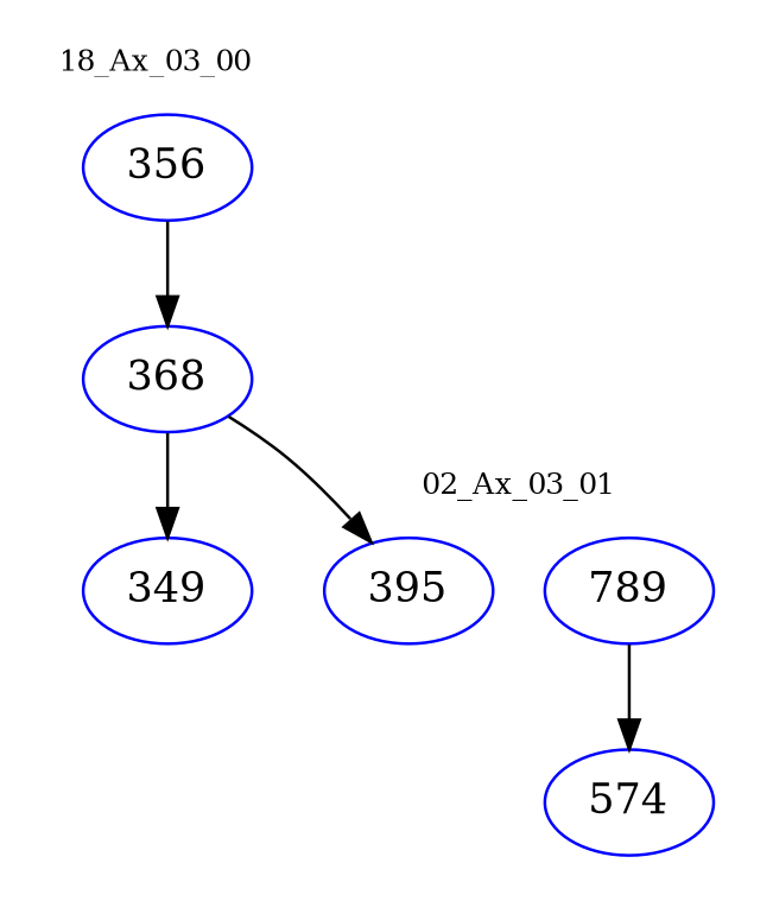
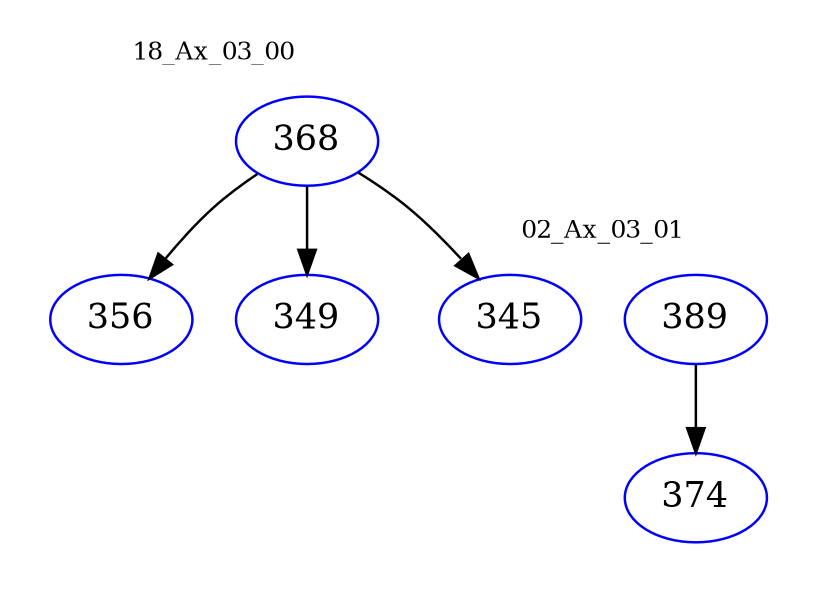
  digraph {
    fontname="DejaVu Serif"
    node [color=blue fontname="DejaVu Serif"]
    edge [color=black fontname="DejaVu Serif"]
    n1 [label=356]
    n2 [label=349]
    n3 [label=368]
-   n4 [label=789]
-   n5 [label=574]
-   n6 [label=395]
+   n4 [label=389]
+   n5 [label=374]
+   n6 [label=345]
    subgraph cluster_1 {
      color=white
      fontsize=10
      label="18_Ax_03_00"
      n1
      n2
      n3
    }
    subgraph cluster_2 {
      color=white
      fontsize=10
      label="02_Ax_03_01"
      n4
      n5
      n6
    }
-   n1 -> n3
+   n3 -> n1
    n3 -> n2
    n3 -> n6
    n4 -> n5
  }
